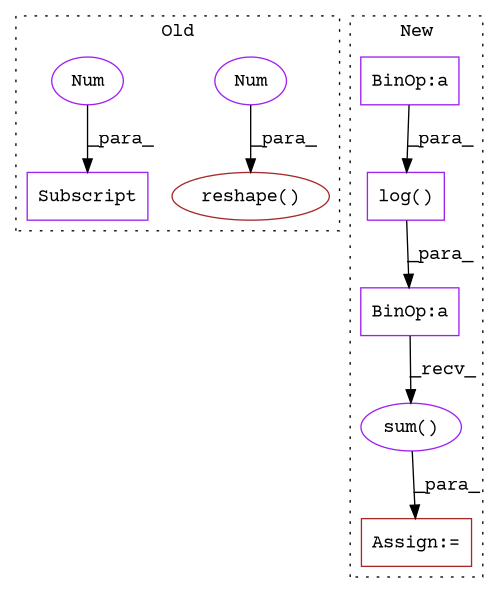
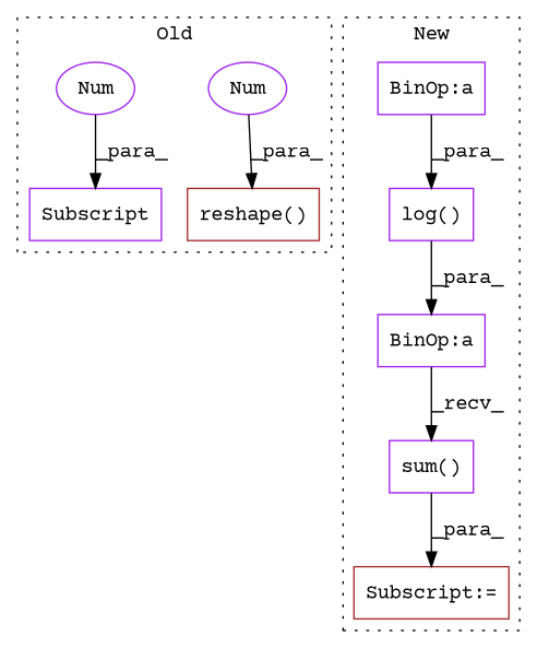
  digraph {
    fontname="Courier Prime"
    node [a=75 color=purple fontname="Courier Prime" l=2 shape=box]
    edge [fontname="Courier Prime"]
-   n1 [color=brown l="12,1" label="reshape()" s="7745,7796" shape=ellipse]
+   n1 [color=brown l="12,1" label="reshape()" s="7745,7796"]
    n2 [a=76 label=Num s=7779 shape=ellipse]
    n3 [a=63 l="13,0" label=Subscript s="7783,0"]
    n4 [a=76 label=Num s=7793 shape=ellipse]
    n5 [l="8,1" label="log()" s="7854,7909"]
-   n6 [a=68 color=brown l=4 label="Assign:=" s=8069]
-   n7 [l=10 label="sum()" s=8007 shape=ellipse]
+   n6 [a=68 color=brown l=4 label="Subscript:=" s=8069]
+   n7 [l=10 label="sum()" s=8007]
    n8 [a=82 l=3 label="BinOp:a" s=7873]
    n9 [a=82 l=3 label="BinOp:a" s=7910]
    subgraph cluster_1 {
      label=Old
      style=dotted
      n1
      n2
      n3
      n4
    }
    subgraph cluster_2 {
      label=New
      style=dotted
      n5
      n6
      n7
      n8
      n9
    }
    n2 -> n1 [label=_para_]
    n4 -> n3 [label=_para_]
    n5 -> n9 [label=_para_]
    n7 -> n6 [label=_para_]
    n8 -> n5 [label=_para_]
    n9 -> n7 [label=_recv_]
  }
